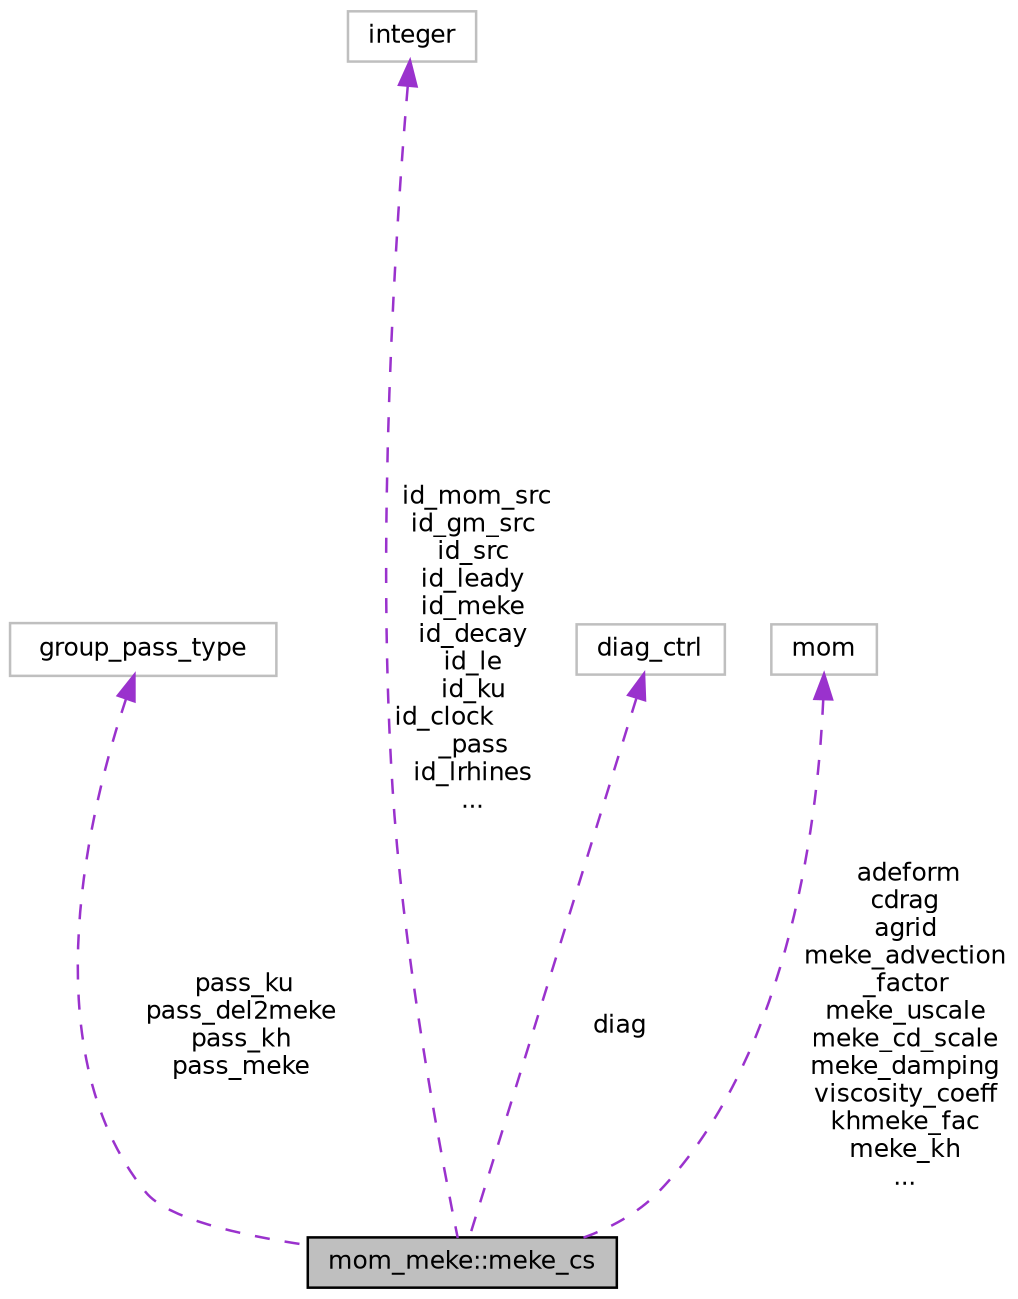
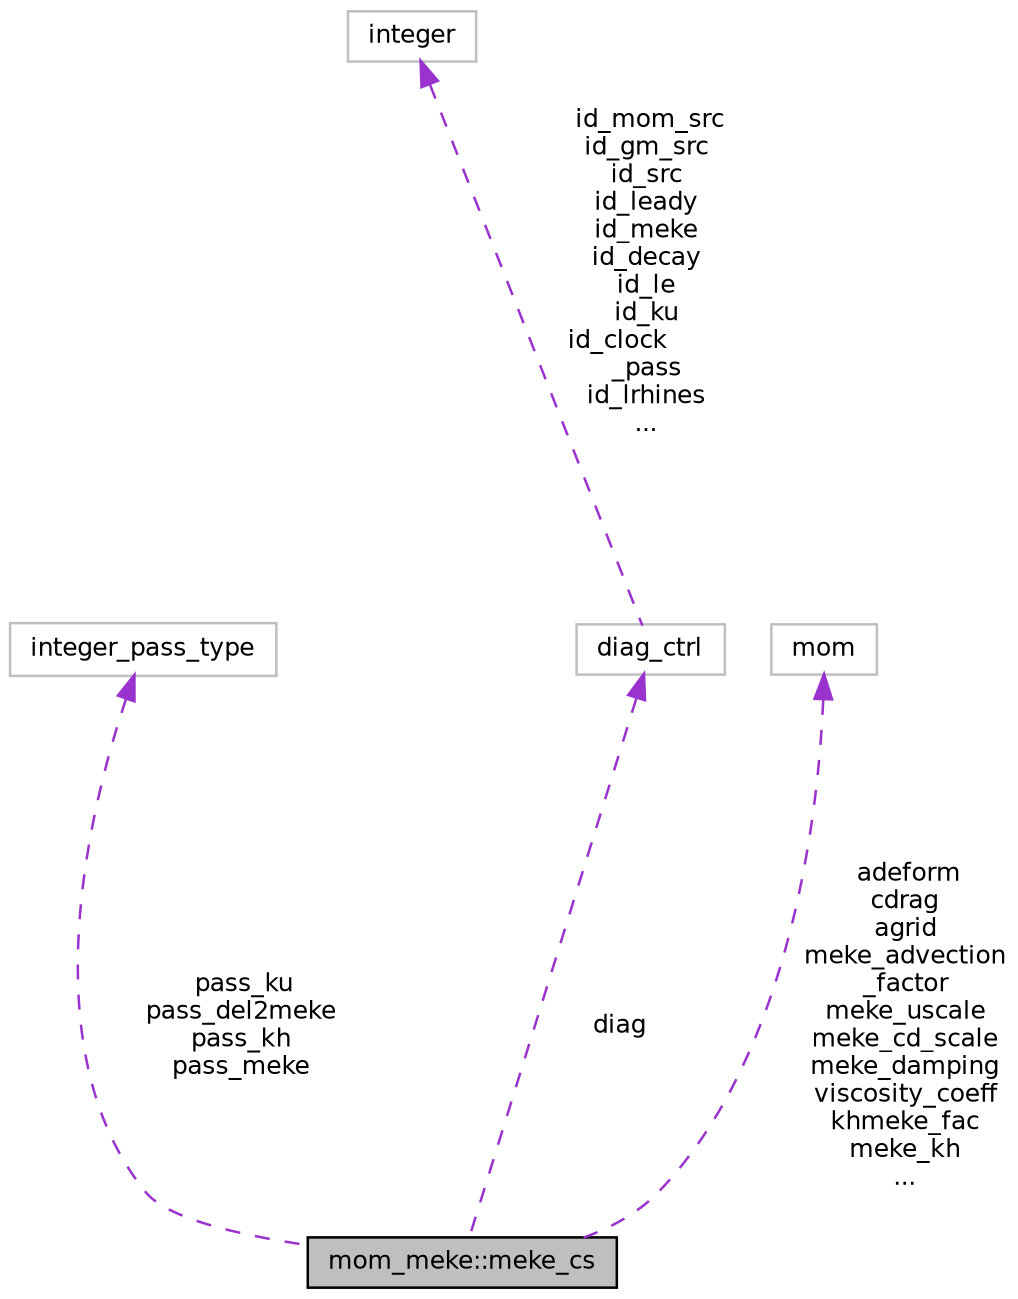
  digraph {
    node [color=grey75 fillcolor=white fontname=Helvetica fontsize=10 shape=record style=filled]
    edge [color=darkorchid3 dir=back fontname=Helvetica fontsize=10 labelfontname=Helvetica labelfontsize=10 style=dashed]
    n1 [color=black fillcolor=grey75 fontcolor=black height=0.2 label="mom_meke::meke_cs" width=0.4]
-   n2 [height=0.2 label=group_pass_type width=0.4]
+   n2 [height=0.2 label=integer_pass_type width=0.4]
    n3 [height=0.2 label=diag_ctrl width=0.4]
    n4 [height=0.2 label=integer width=0.4]
    n5 [height=0.2 label=mom width=0.4]
    n2 -> n1 [label=" pass_ku\npass_del2meke\npass_kh\npass_meke"]
    n3 -> n1 [label=" diag"]
-   n4 -> n1 [label=" id_mom_src\nid_gm_src\nid_src\nid_leady\nid_meke\nid_decay\nid_le\nid_ku\nid_clock\l_pass\nid_lrhines\n..."]
+   n4 -> n3 [label=" id_mom_src\nid_gm_src\nid_src\nid_leady\nid_meke\nid_decay\nid_le\nid_ku\nid_clock\l_pass\nid_lrhines\n..."]
    n5 -> n1 [label=" adeform\ncdrag\nagrid\nmeke_advection\l_factor\nmeke_uscale\nmeke_cd_scale\nmeke_damping\nviscosity_coeff\nkhmeke_fac\nmeke_kh\n..."]
  }
